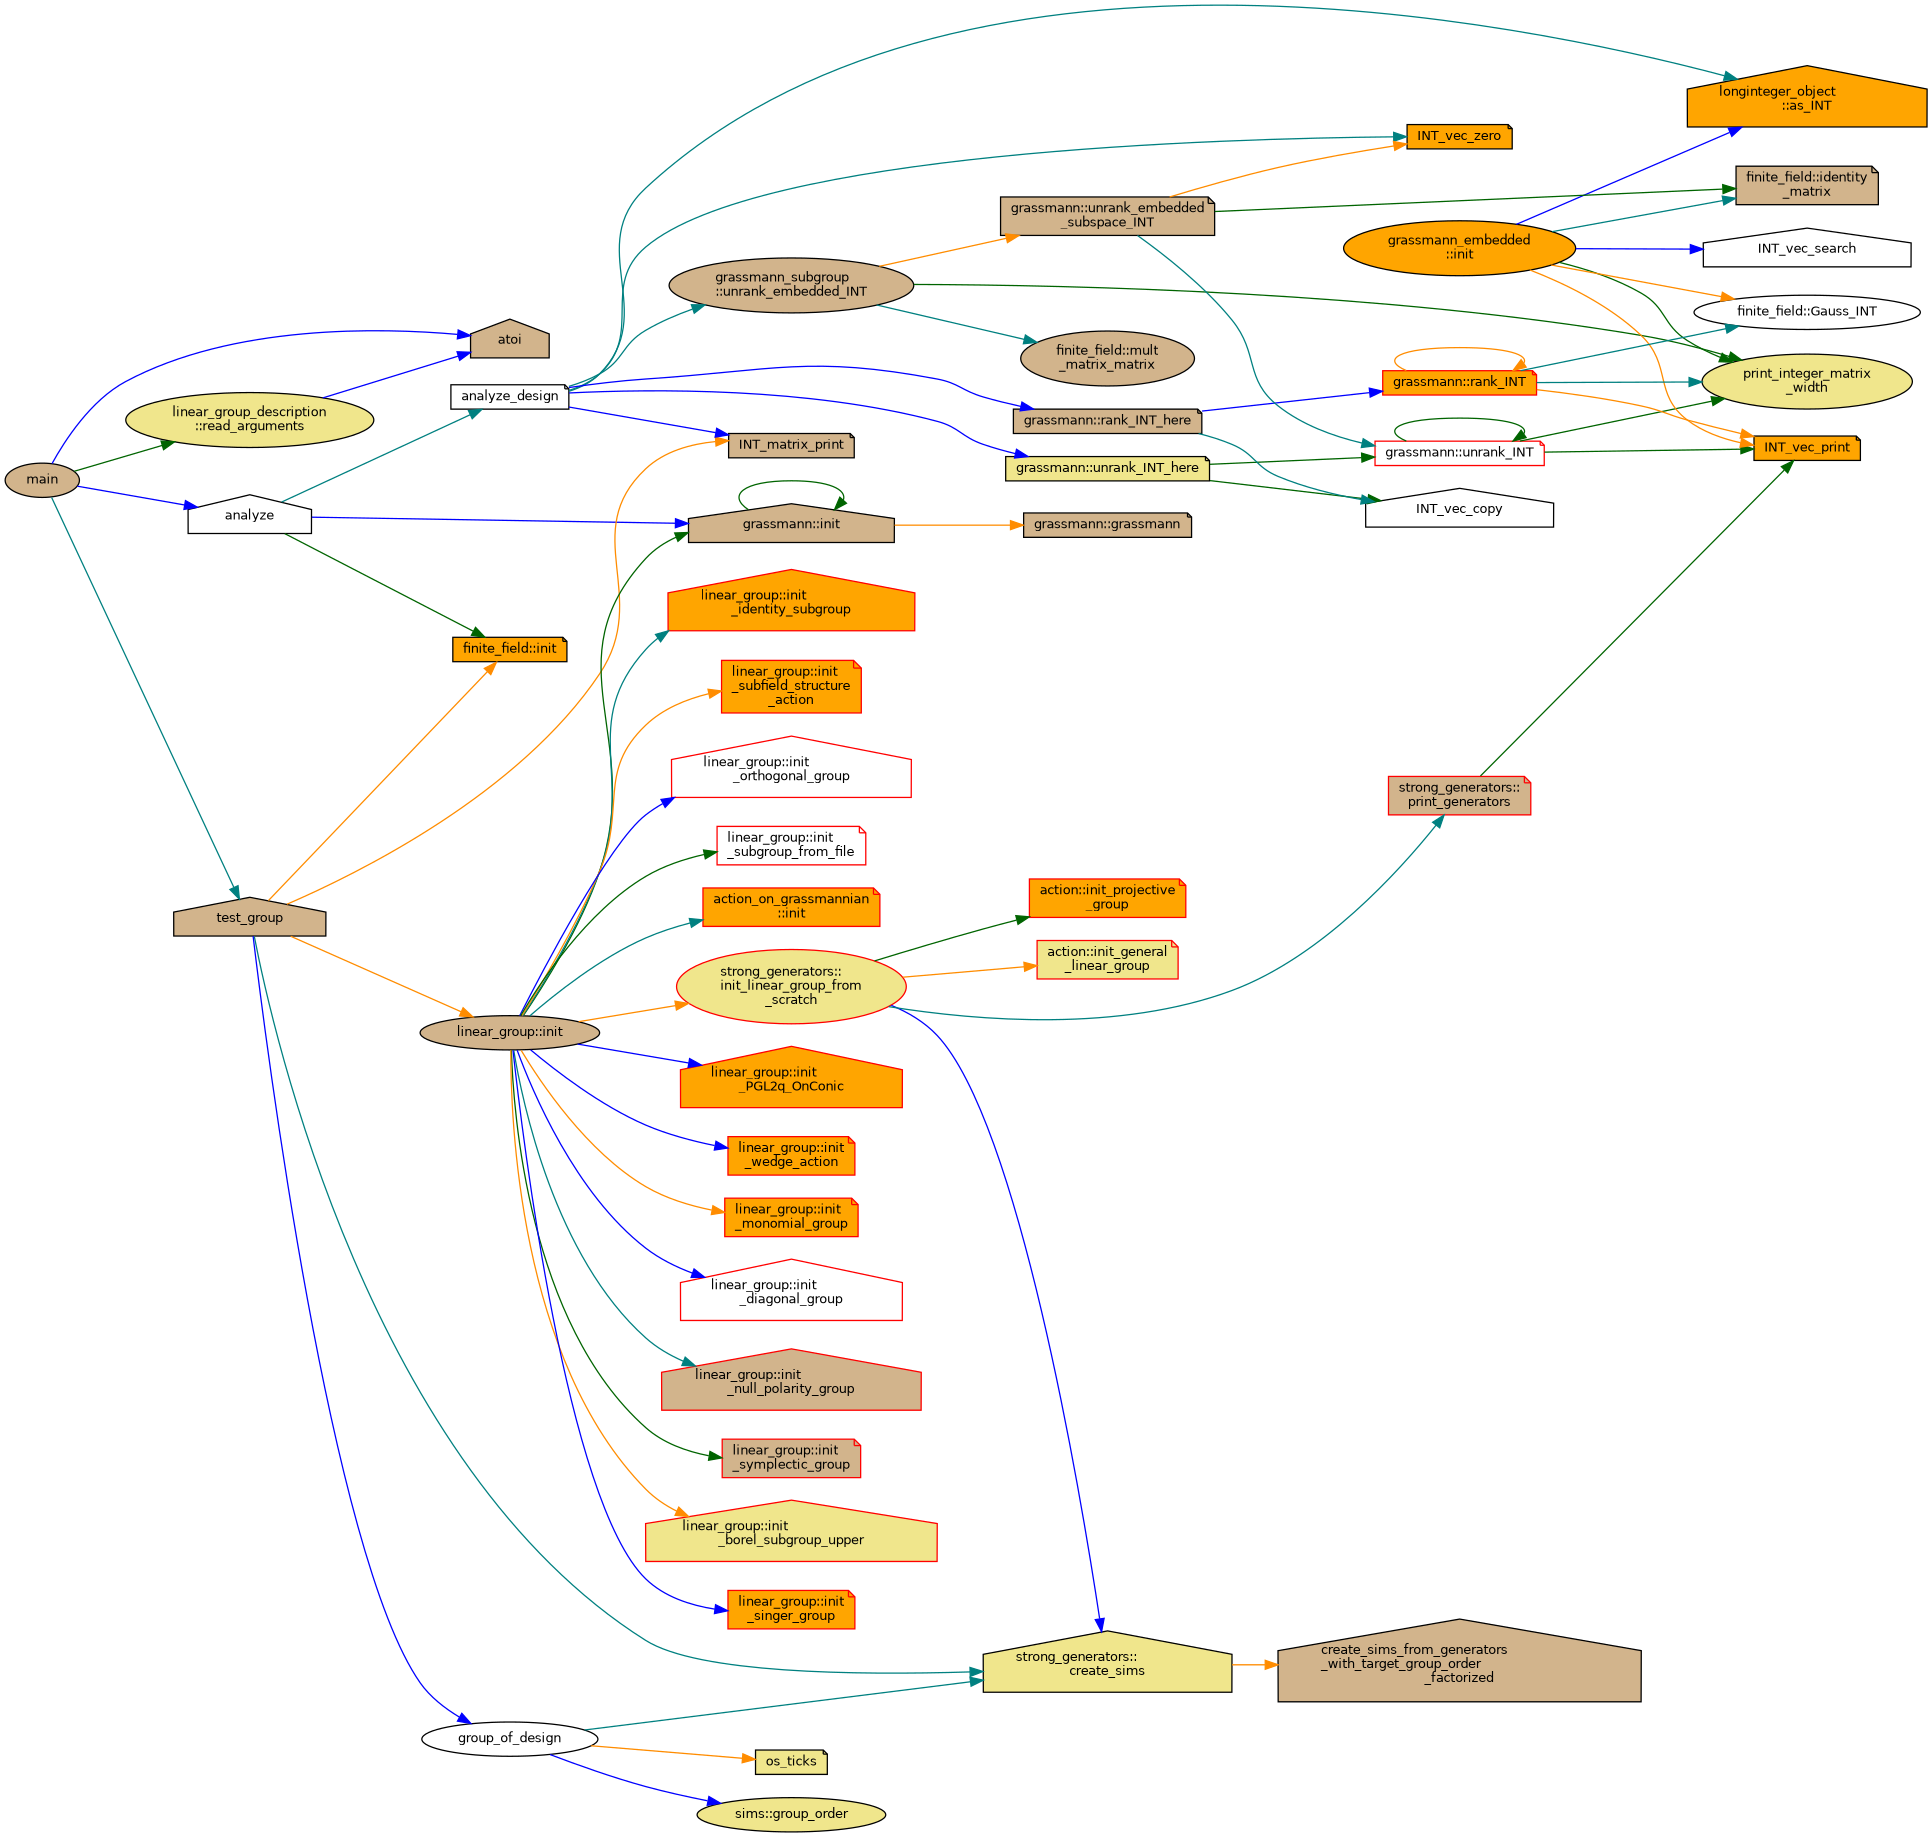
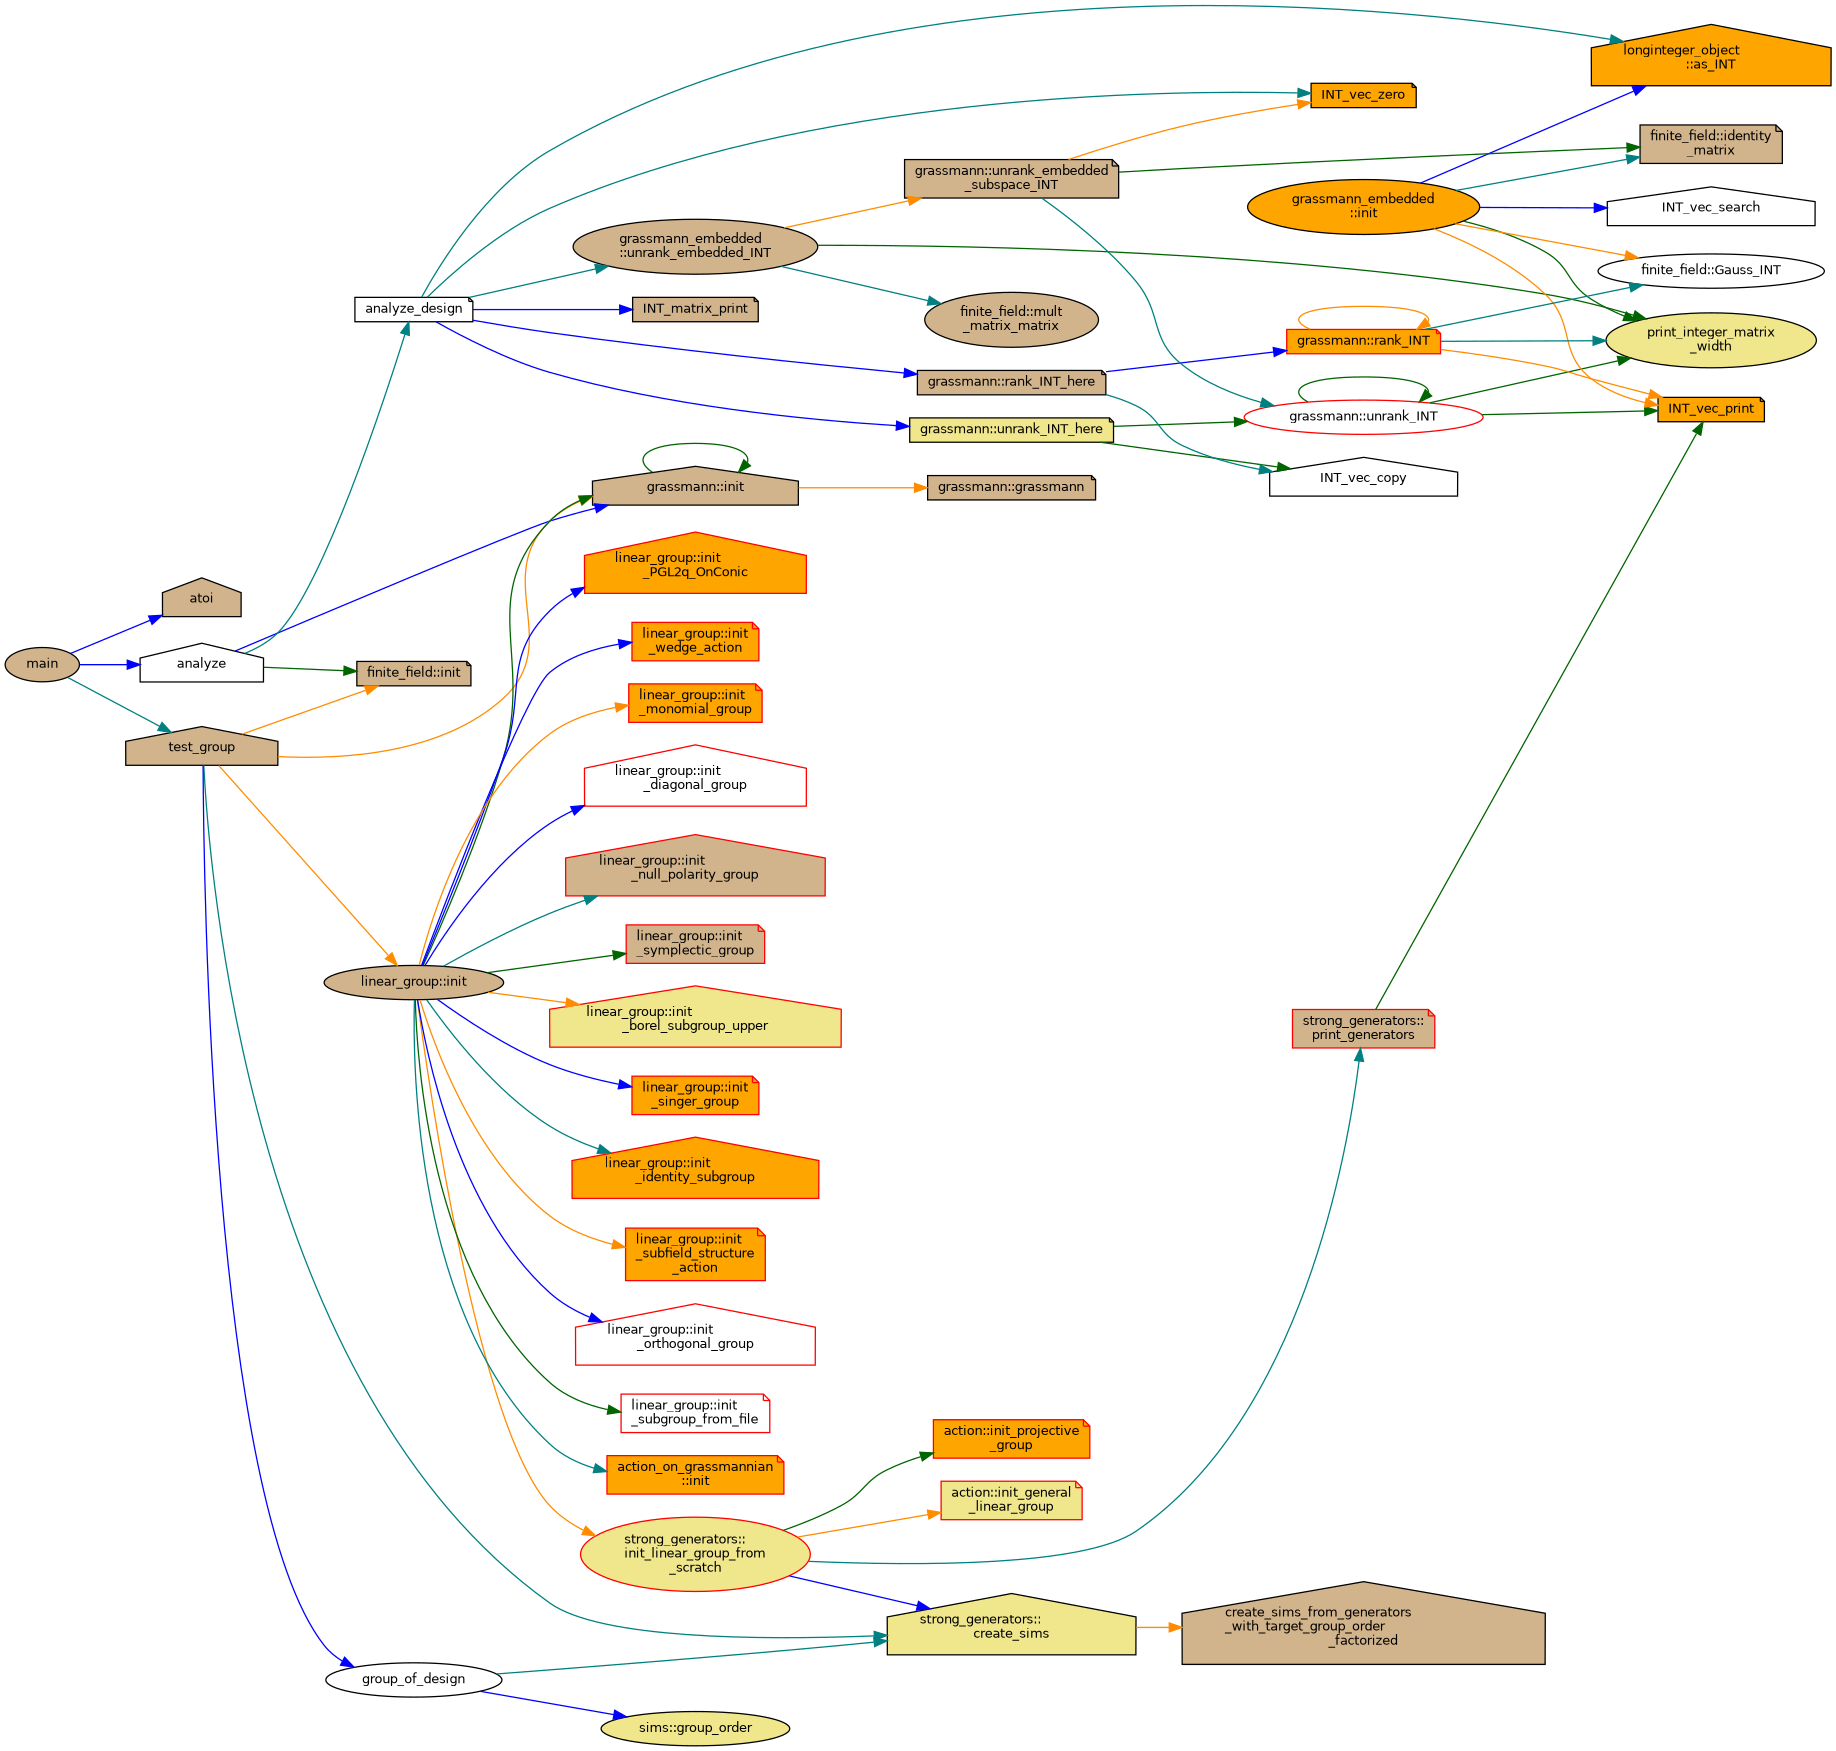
  digraph {
    rankdir=LR
    node [color=black fillcolor=tan fontname=Helvetica fontsize=10 shape=note style=filled]
    edge [color=blue fontname=Helvetica fontsize=10 labelfontname=Helvetica labelfontsize=10 style=solid]
    n1 [fontcolor=black height=0.2 label=main shape=ellipse width=0.4]
    n2 [height=0.2 label=atoi shape=house width=0.4]
-   n3 [fillcolor=khaki height=0.2 label="linear_group_description\l::read_arguments" shape=ellipse width=0.4]
    n4 [fillcolor=white height=0.2 label=analyze shape=house width=0.4]
    n5 [height=0.2 label=test_group shape=house width=0.4]
-   n6 [fillcolor=orange height=0.2 label="finite_field::init" width=0.4]
+   n6 [height=0.2 label="finite_field::init" width=0.4]
    n7 [height=0.2 label="grassmann::init" shape=house width=0.4]
    n8 [fillcolor=white height=0.2 label=analyze_design width=0.4]
    n9 [height=0.2 label="linear_group::init" shape=ellipse width=0.4]
    n10 [fillcolor=khaki height=0.2 label="strong_generators::\lcreate_sims" shape=house width=0.4]
    n11 [fillcolor=white height=0.2 label=group_of_design shape=ellipse width=0.4]
    n12 [height=0.2 label="grassmann::grassmann" width=0.4]
    n13 [fillcolor=orange height=0.2 label="longinteger_object\l::as_INT" shape=house width=0.4]
    n14 [fillcolor=orange height=0.2 label=INT_vec_zero width=0.4]
    n15 [fillcolor=khaki height=0.2 label="grassmann::unrank_INT_here" width=0.4]
    n16 [height=0.2 label=INT_matrix_print width=0.4]
-   n17 [height=0.2 label="grassmann_subgroup\l::unrank_embedded_INT" shape=ellipse width=0.4]
+   n17 [height=0.2 label="grassmann_embedded\l::unrank_embedded_INT" shape=ellipse width=0.4]
    n18 [height=0.2 label="grassmann::rank_INT_here" width=0.4]
-   n19 [color=red fillcolor=white height=0.2 label="grassmann::unrank_INT" width=0.4]
+   n19 [color=red fillcolor=white height=0.2 label="grassmann::unrank_INT" shape=ellipse width=0.4]
    n20 [fillcolor=white height=0.2 label=INT_vec_copy shape=house width=0.4]
    n21 [fillcolor=orange height=0.2 label="grassmann_embedded\l::init" shape=ellipse width=0.4]
    n22 [fillcolor=orange height=0.2 label=INT_vec_print width=0.4]
    n23 [fillcolor=khaki height=0.2 label="print_integer_matrix\l_width" shape=ellipse width=0.4]
    n24 [height=0.2 label="finite_field::identity\l_matrix" width=0.4]
    n25 [fillcolor=white height=0.2 label="finite_field::Gauss_INT" shape=ellipse width=0.4]
    n26 [fillcolor=white height=0.2 label=INT_vec_search shape=house width=0.4]
    n27 [height=0.2 label="grassmann::unrank_embedded\l_subspace_INT" width=0.4]
    n28 [height=0.2 label="finite_field::mult\l_matrix_matrix" shape=ellipse width=0.4]
    n29 [color=red fillcolor=orange height=0.2 label="grassmann::rank_INT" width=0.4]
    n30 [color=red fillcolor=khaki height=0.2 label="strong_generators::\linit_linear_group_from\l_scratch" shape=ellipse width=0.4]
    n31 [color=red fillcolor=orange height=0.2 label="linear_group::init\l_PGL2q_OnConic" shape=house width=0.4]
    n32 [color=red fillcolor=orange height=0.2 label="linear_group::init\l_wedge_action" width=0.4]
    n33 [color=red fillcolor=orange height=0.2 label="linear_group::init\l_monomial_group" width=0.4]
    n34 [color=red fillcolor=white height=0.2 label="linear_group::init\l_diagonal_group" shape=house width=0.4]
    n35 [color=red height=0.2 label="linear_group::init\l_null_polarity_group" shape=house width=0.4]
    n36 [color=red height=0.2 label="linear_group::init\l_symplectic_group" width=0.4]
    n37 [color=red fillcolor=khaki height=0.2 label="linear_group::init\l_borel_subgroup_upper" shape=house width=0.4]
    n38 [color=red fillcolor=orange height=0.2 label="linear_group::init\l_singer_group" width=0.4]
    n39 [color=red fillcolor=orange height=0.2 label="linear_group::init\l_identity_subgroup" shape=house width=0.4]
    n40 [color=red fillcolor=orange height=0.2 label="linear_group::init\l_subfield_structure\l_action" width=0.4]
    n41 [color=red fillcolor=white height=0.2 label="linear_group::init\l_orthogonal_group" shape=house width=0.4]
    n42 [color=red fillcolor=white height=0.2 label="linear_group::init\l_subgroup_from_file" width=0.4]
    n43 [color=red fillcolor=orange height=0.2 label="action_on_grassmannian\l::init" width=0.4]
    n44 [height=0.2 label="create_sims_from_generators\l_with_target_group_order\l_factorized" shape=house width=0.4]
-   n45 [fillcolor=khaki height=0.2 label=os_ticks width=0.4]
    n46 [fillcolor=khaki height=0.2 label="sims::group_order" shape=ellipse width=0.4]
    n47 [color=red fillcolor=orange height=0.2 label="action::init_projective\l_group" width=0.4]
    n48 [color=red fillcolor=khaki height=0.2 label="action::init_general\l_linear_group" width=0.4]
    n49 [color=red height=0.2 label="strong_generators::\lprint_generators" width=0.4]
    n1 -> n2
-   n1 -> n3 [color=darkgreen]
    n1 -> n4
    n1 -> n5 [color=teal]
-   n3 -> n2
    n4 -> n6 [color=darkgreen]
    n4 -> n7
    n4 -> n8 [color=teal]
    n5 -> n6 [color=darkorange]
-   n5 -> n16 [color=darkorange]
+   n5 -> n7 [color=darkorange]
    n5 -> n9 [color=darkorange]
    n5 -> n10 [color=teal]
    n5 -> n11
    n7 -> n7 [color=darkgreen]
    n7 -> n12 [color=darkorange]
    n8 -> n13 [color=teal]
    n8 -> n14 [color=teal]
    n8 -> n15
    n8 -> n16
    n8 -> n17 [color=teal]
    n8 -> n18
    n9 -> n7 [color=darkgreen]
    n9 -> n30 [color=darkorange]
    n9 -> n31
    n9 -> n32
    n9 -> n33 [color=darkorange]
    n9 -> n34
    n9 -> n35 [color=teal]
    n9 -> n36 [color=darkgreen]
    n9 -> n37 [color=darkorange]
    n9 -> n38
    n9 -> n39 [color=teal]
    n9 -> n40 [color=darkorange]
    n9 -> n41
    n9 -> n42 [color=darkgreen]
    n9 -> n43 [color=teal]
    n10 -> n44 [color=darkorange]
    n11 -> n10 [color=teal]
-   n11 -> n45 [color=darkorange]
    n11 -> n46
    n15 -> n19 [color=darkgreen]
    n15 -> n20 [color=darkgreen]
    n17 -> n23 [color=darkgreen]
    n17 -> n27 [color=darkorange]
    n17 -> n28 [color=teal]
    n18 -> n20 [color=teal]
    n18 -> n29
    n19 -> n19 [color=darkgreen]
    n19 -> n22 [color=darkgreen]
    n19 -> n23 [color=darkgreen]
    n21 -> n13
    n21 -> n22 [color=darkorange]
    n21 -> n23 [color=darkgreen]
    n21 -> n24 [color=teal]
    n21 -> n25 [color=darkorange]
    n21 -> n26
    n27 -> n14 [color=darkorange]
    n27 -> n19 [color=teal]
    n27 -> n24 [color=darkgreen]
    n29 -> n22 [color=darkorange]
    n29 -> n23 [color=teal]
    n29 -> n25 [color=teal]
    n29 -> n29 [color=darkorange]
    n30 -> n10
    n30 -> n47 [color=darkgreen]
    n30 -> n48 [color=darkorange]
    n30 -> n49 [color=teal]
    n49 -> n22 [color=darkgreen]
  }
